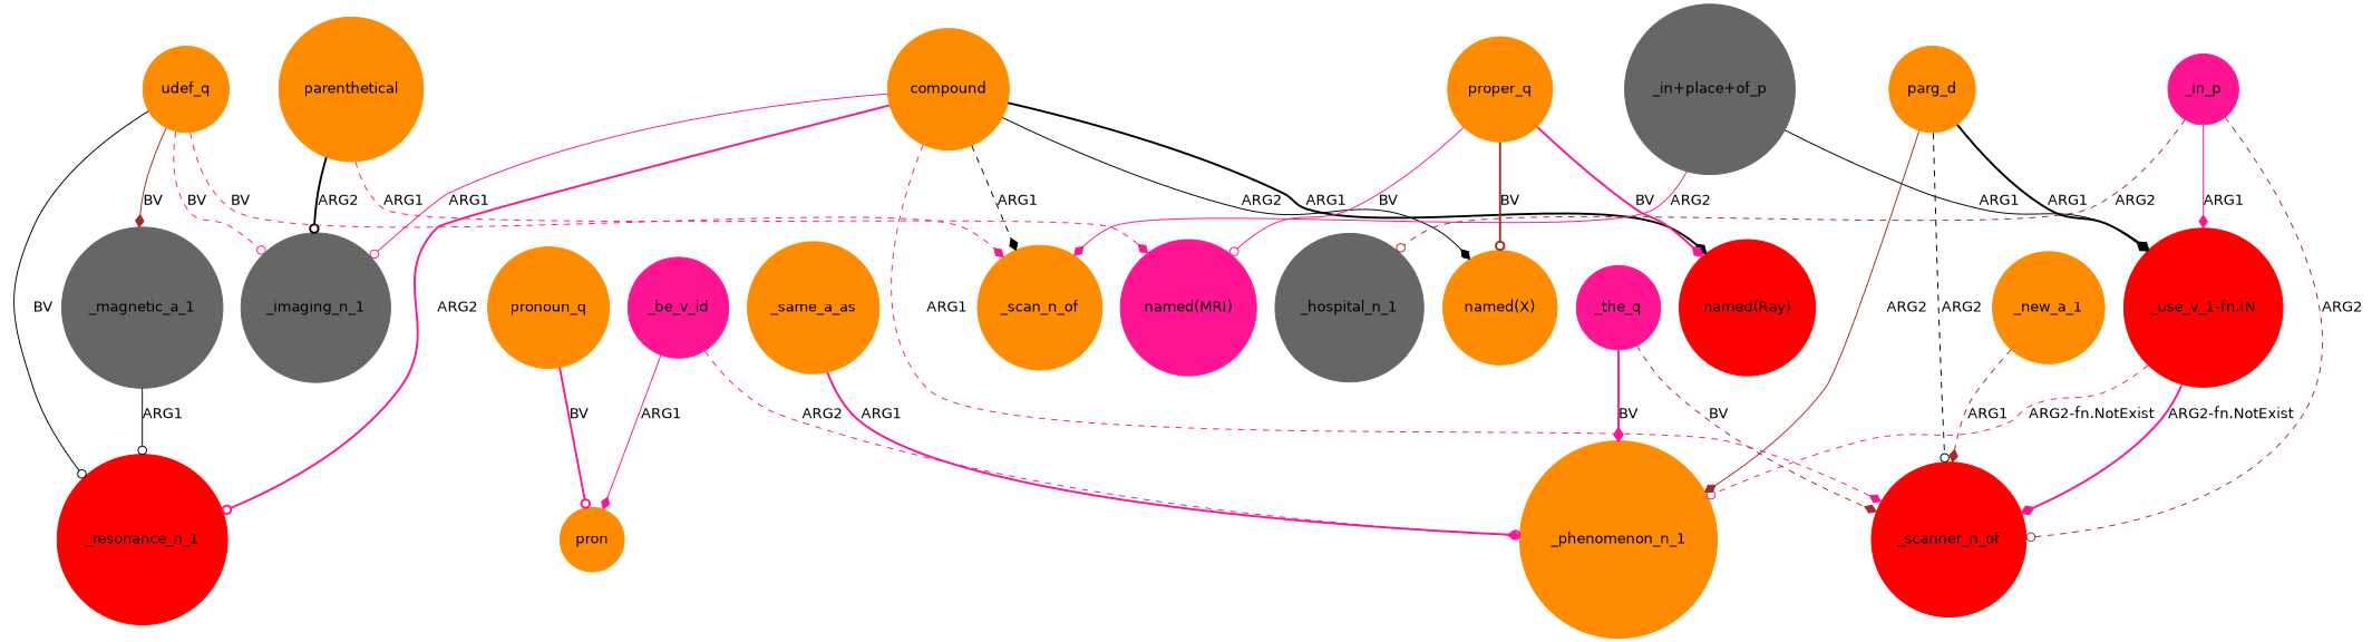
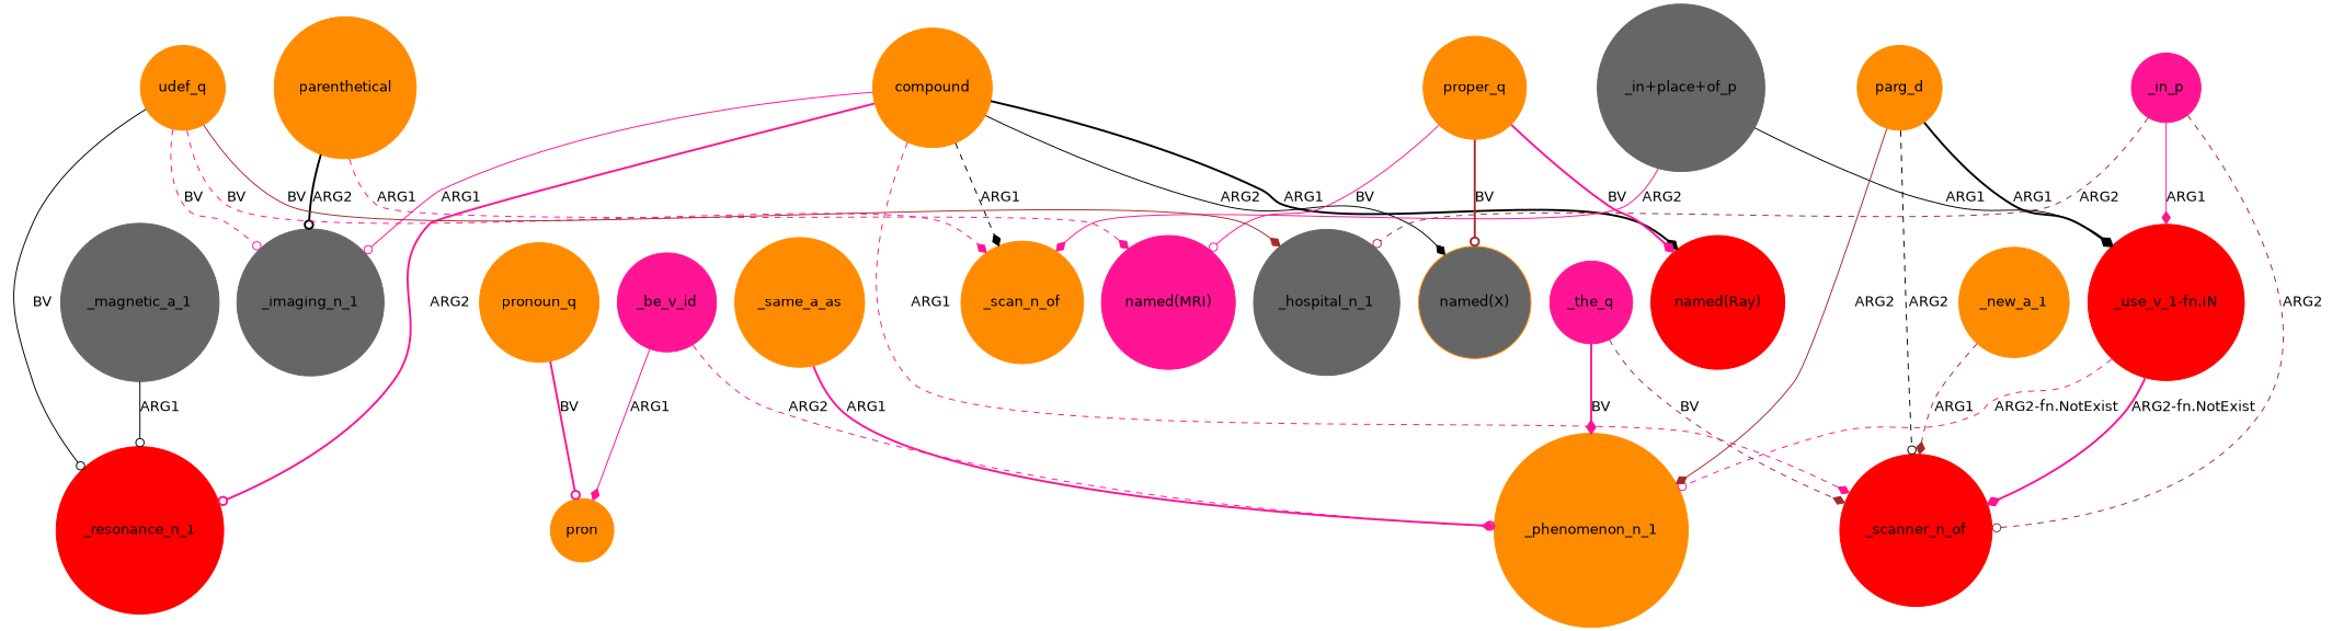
  digraph {
    fontname="DejaVu Sans"
    node [color=darkorange fontname="DejaVu Sans" shape=circle style=filled]
    edge [arrowhead=diamond color=deeppink fontname="DejaVu Sans" style=dashed]
    "named(Ray)" [color=red]
    compound
    _resonance_n_1 [color=red]
    _scan_n_of
    _scanner_n_of [color=red]
    _imaging_n_1 [color=gray40]
-   "named(X)"
+   "named(X)" [fillcolor=gray40]
    "named(MRI)" [color=deeppink]
    _be_v_id [color=deeppink]
    _phenomenon_n_1
    pron
    _magnetic_a_1 [color=gray40]
    "_in+place+of_p" [color=gray40]
    "_use_v_1-fn.IN" [color=red]
    _the_q [color=deeppink]
    parenthetical
    _new_a_1
    proper_q
    _same_a_as
    udef_q
    _hospital_n_1 [color=gray40]
    pronoun_q
    _in_p [color=deeppink]
    parg_d
    compound -> "named(Ray)" [color=black label=ARG1 style=bold]
    compound -> _resonance_n_1 [arrowhead=odot label=ARG2 style=bold]
    compound -> _scan_n_of [color=black label=ARG1]
    compound -> _scanner_n_of [label=ARG1]
    compound -> _imaging_n_1 [arrowhead=odot label=ARG1 style=solid]
    compound -> "named(X)" [color=black label=ARG2 style=solid]
    _be_v_id -> _phenomenon_n_1 [label=ARG2]
    _be_v_id -> pron [label=ARG1 style=solid]
    _magnetic_a_1 -> _resonance_n_1 [arrowhead=odot color=black label=ARG1 style=solid]
    "_in+place+of_p" -> _scan_n_of [label=ARG2 style=solid]
    "_in+place+of_p" -> "_use_v_1-fn.IN" [color=black label=ARG1 style=solid]
    "_use_v_1-fn.IN" -> _scanner_n_of [label="ARG2-fn.NotExist" style=bold]
    "_use_v_1-fn.IN" -> _phenomenon_n_1 [arrowhead=odot label="ARG2-fn.NotExist"]
    _the_q -> _scanner_n_of [color=brown label=BV]
    _the_q -> _phenomenon_n_1 [label=BV style=bold]
    parenthetical -> _imaging_n_1 [arrowhead=odot color=black label=ARG2 style=bold]
    parenthetical -> "named(MRI)" [label=ARG1]
    _new_a_1 -> _scanner_n_of [color=brown label=ARG1]
    proper_q -> "named(Ray)" [label=BV style=bold]
    proper_q -> "named(X)" [arrowhead=odot color=brown label=BV style=bold]
    proper_q -> "named(MRI)" [arrowhead=odot label=BV style=solid]
    _same_a_as -> _phenomenon_n_1 [arrowhead=odot label=ARG1 style=bold]
    udef_q -> _resonance_n_1 [arrowhead=odot color=black label=BV style=solid]
    udef_q -> _scan_n_of [label=BV]
    udef_q -> _imaging_n_1 [arrowhead=odot label=BV]
-   udef_q -> _magnetic_a_1 [color=brown label=BV style=solid]
+   udef_q -> _hospital_n_1 [color=brown label=BV style=solid]
    pronoun_q -> pron [arrowhead=odot label=BV style=bold]
    _in_p -> _scanner_n_of [arrowhead=odot color=brown label=ARG2]
    _in_p -> "_use_v_1-fn.IN" [label=ARG1 style=solid]
    _in_p -> _hospital_n_1 [arrowhead=odot color=brown label=ARG2]
    parg_d -> _scanner_n_of [arrowhead=odot color=black label=ARG2]
    parg_d -> _phenomenon_n_1 [color=brown label=ARG2 style=solid]
    parg_d -> "_use_v_1-fn.IN" [color=black label=ARG1 style=bold]
  }
